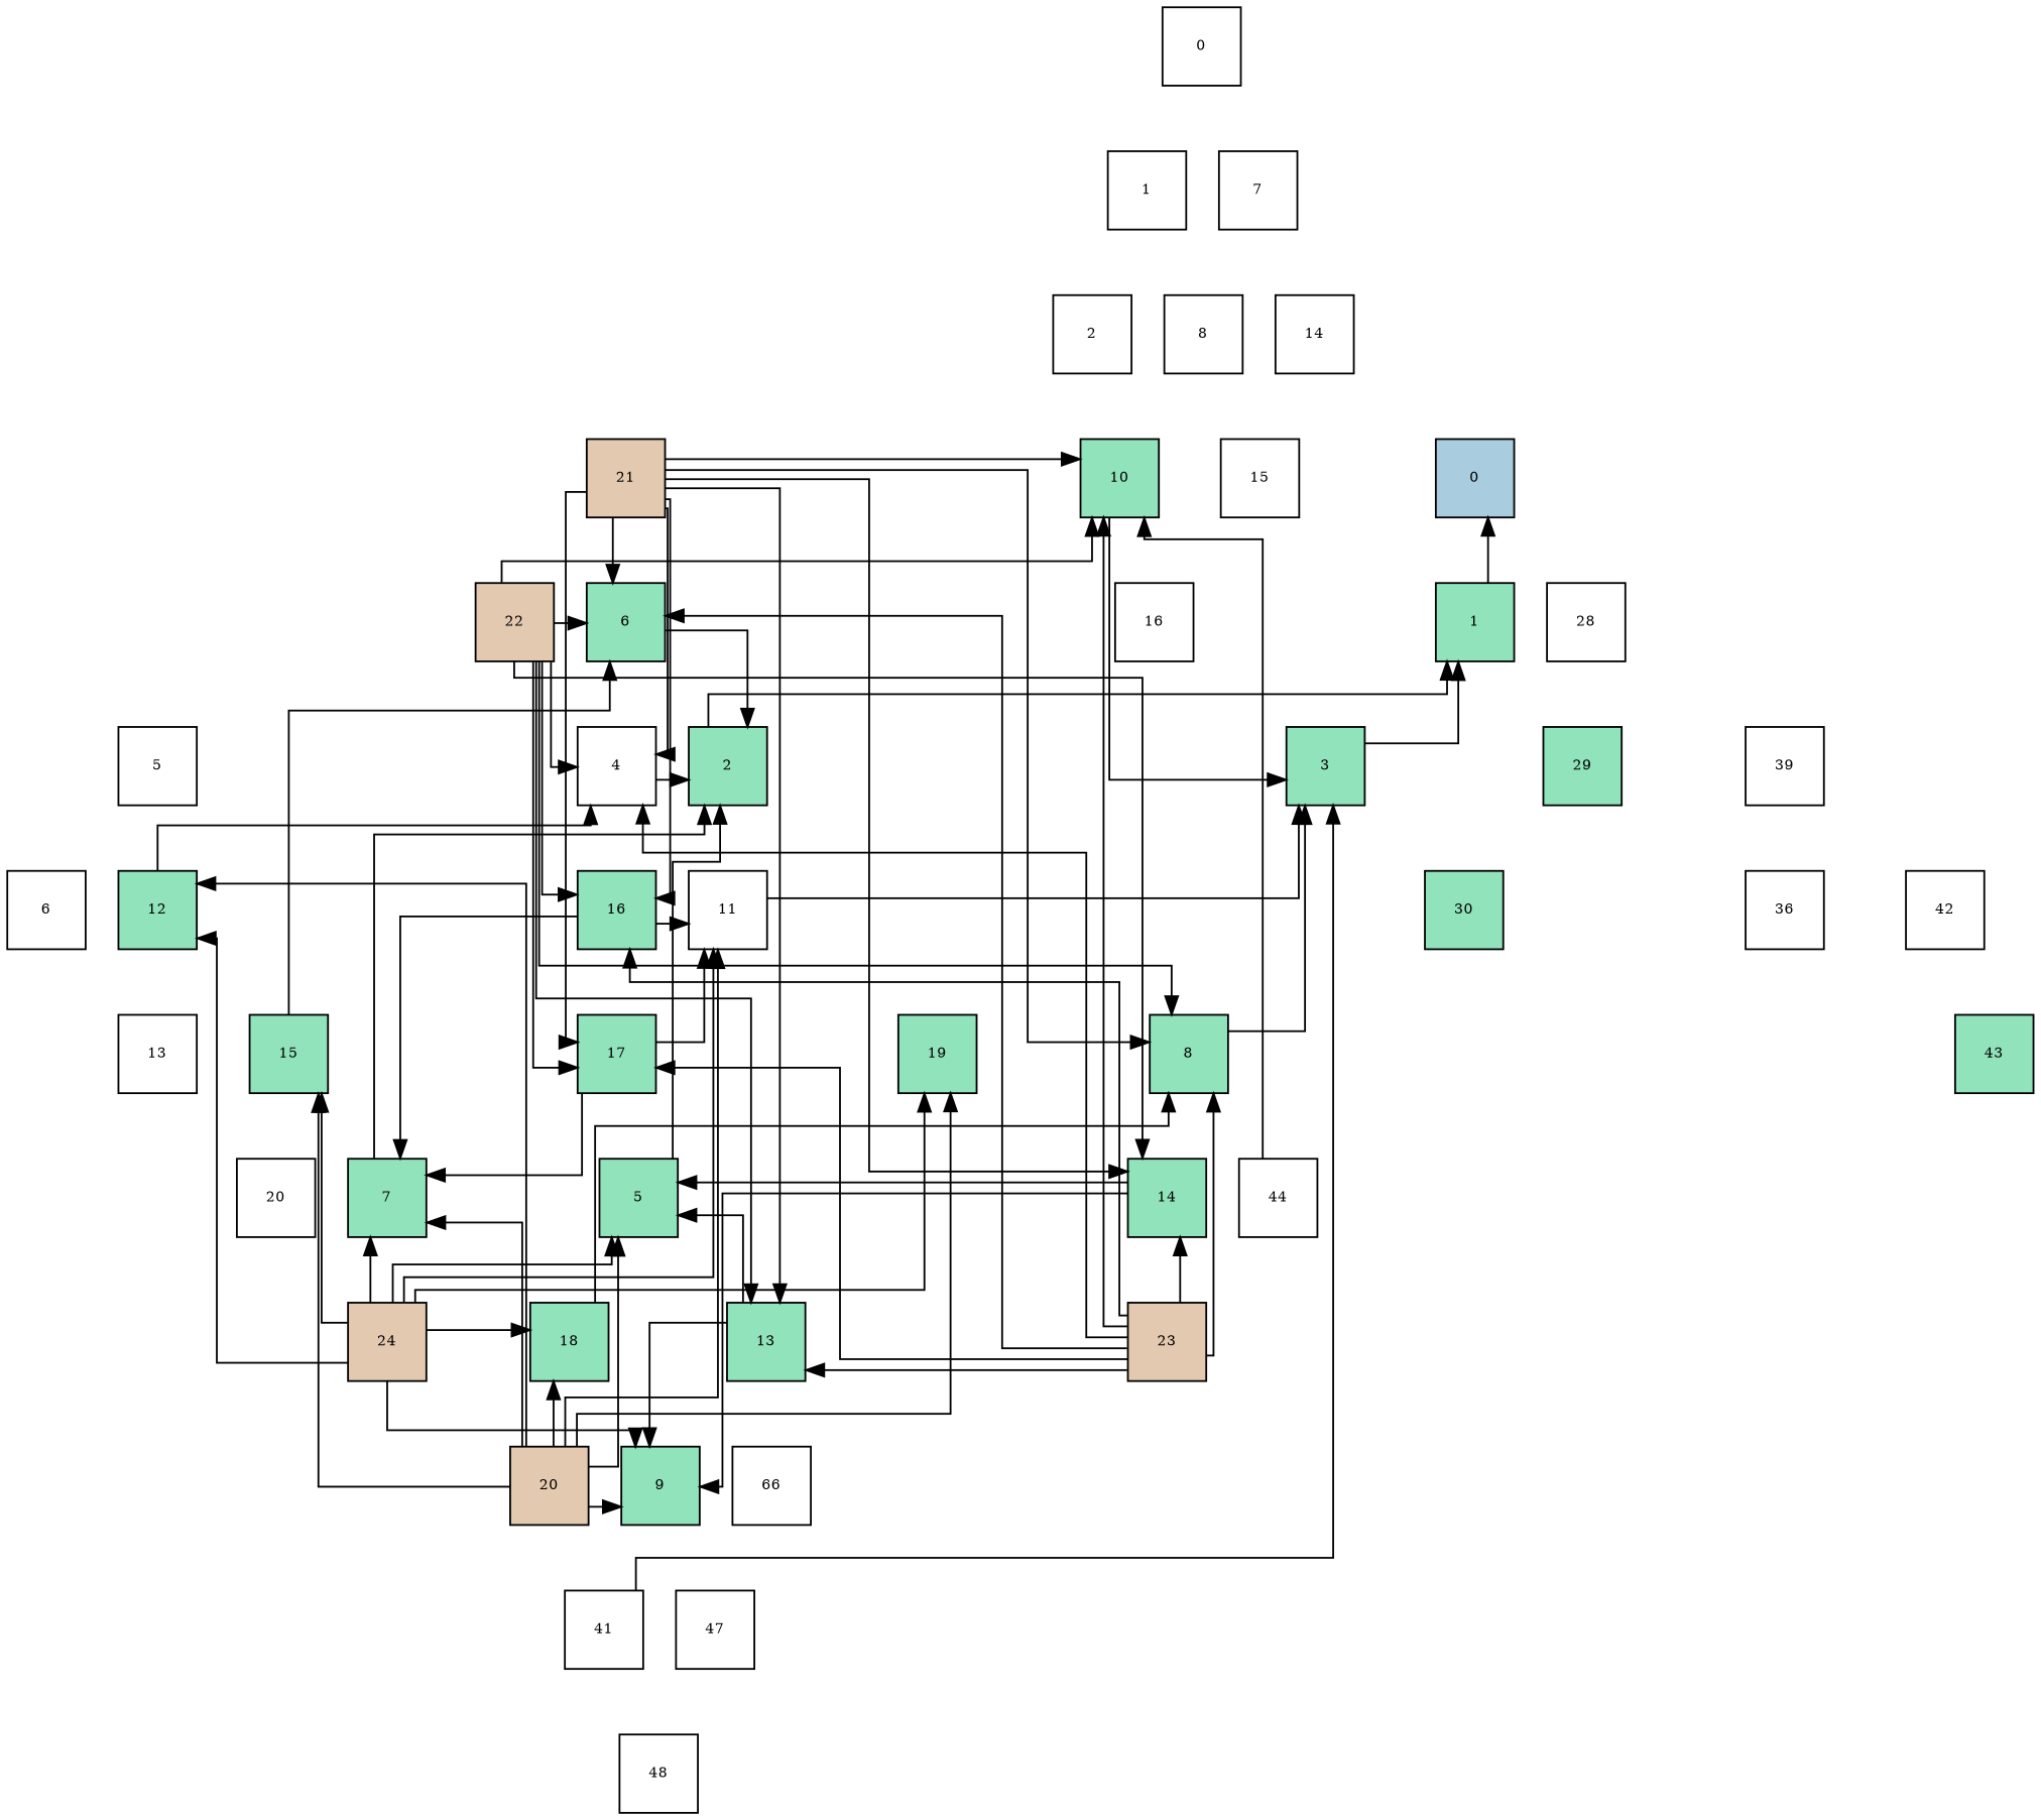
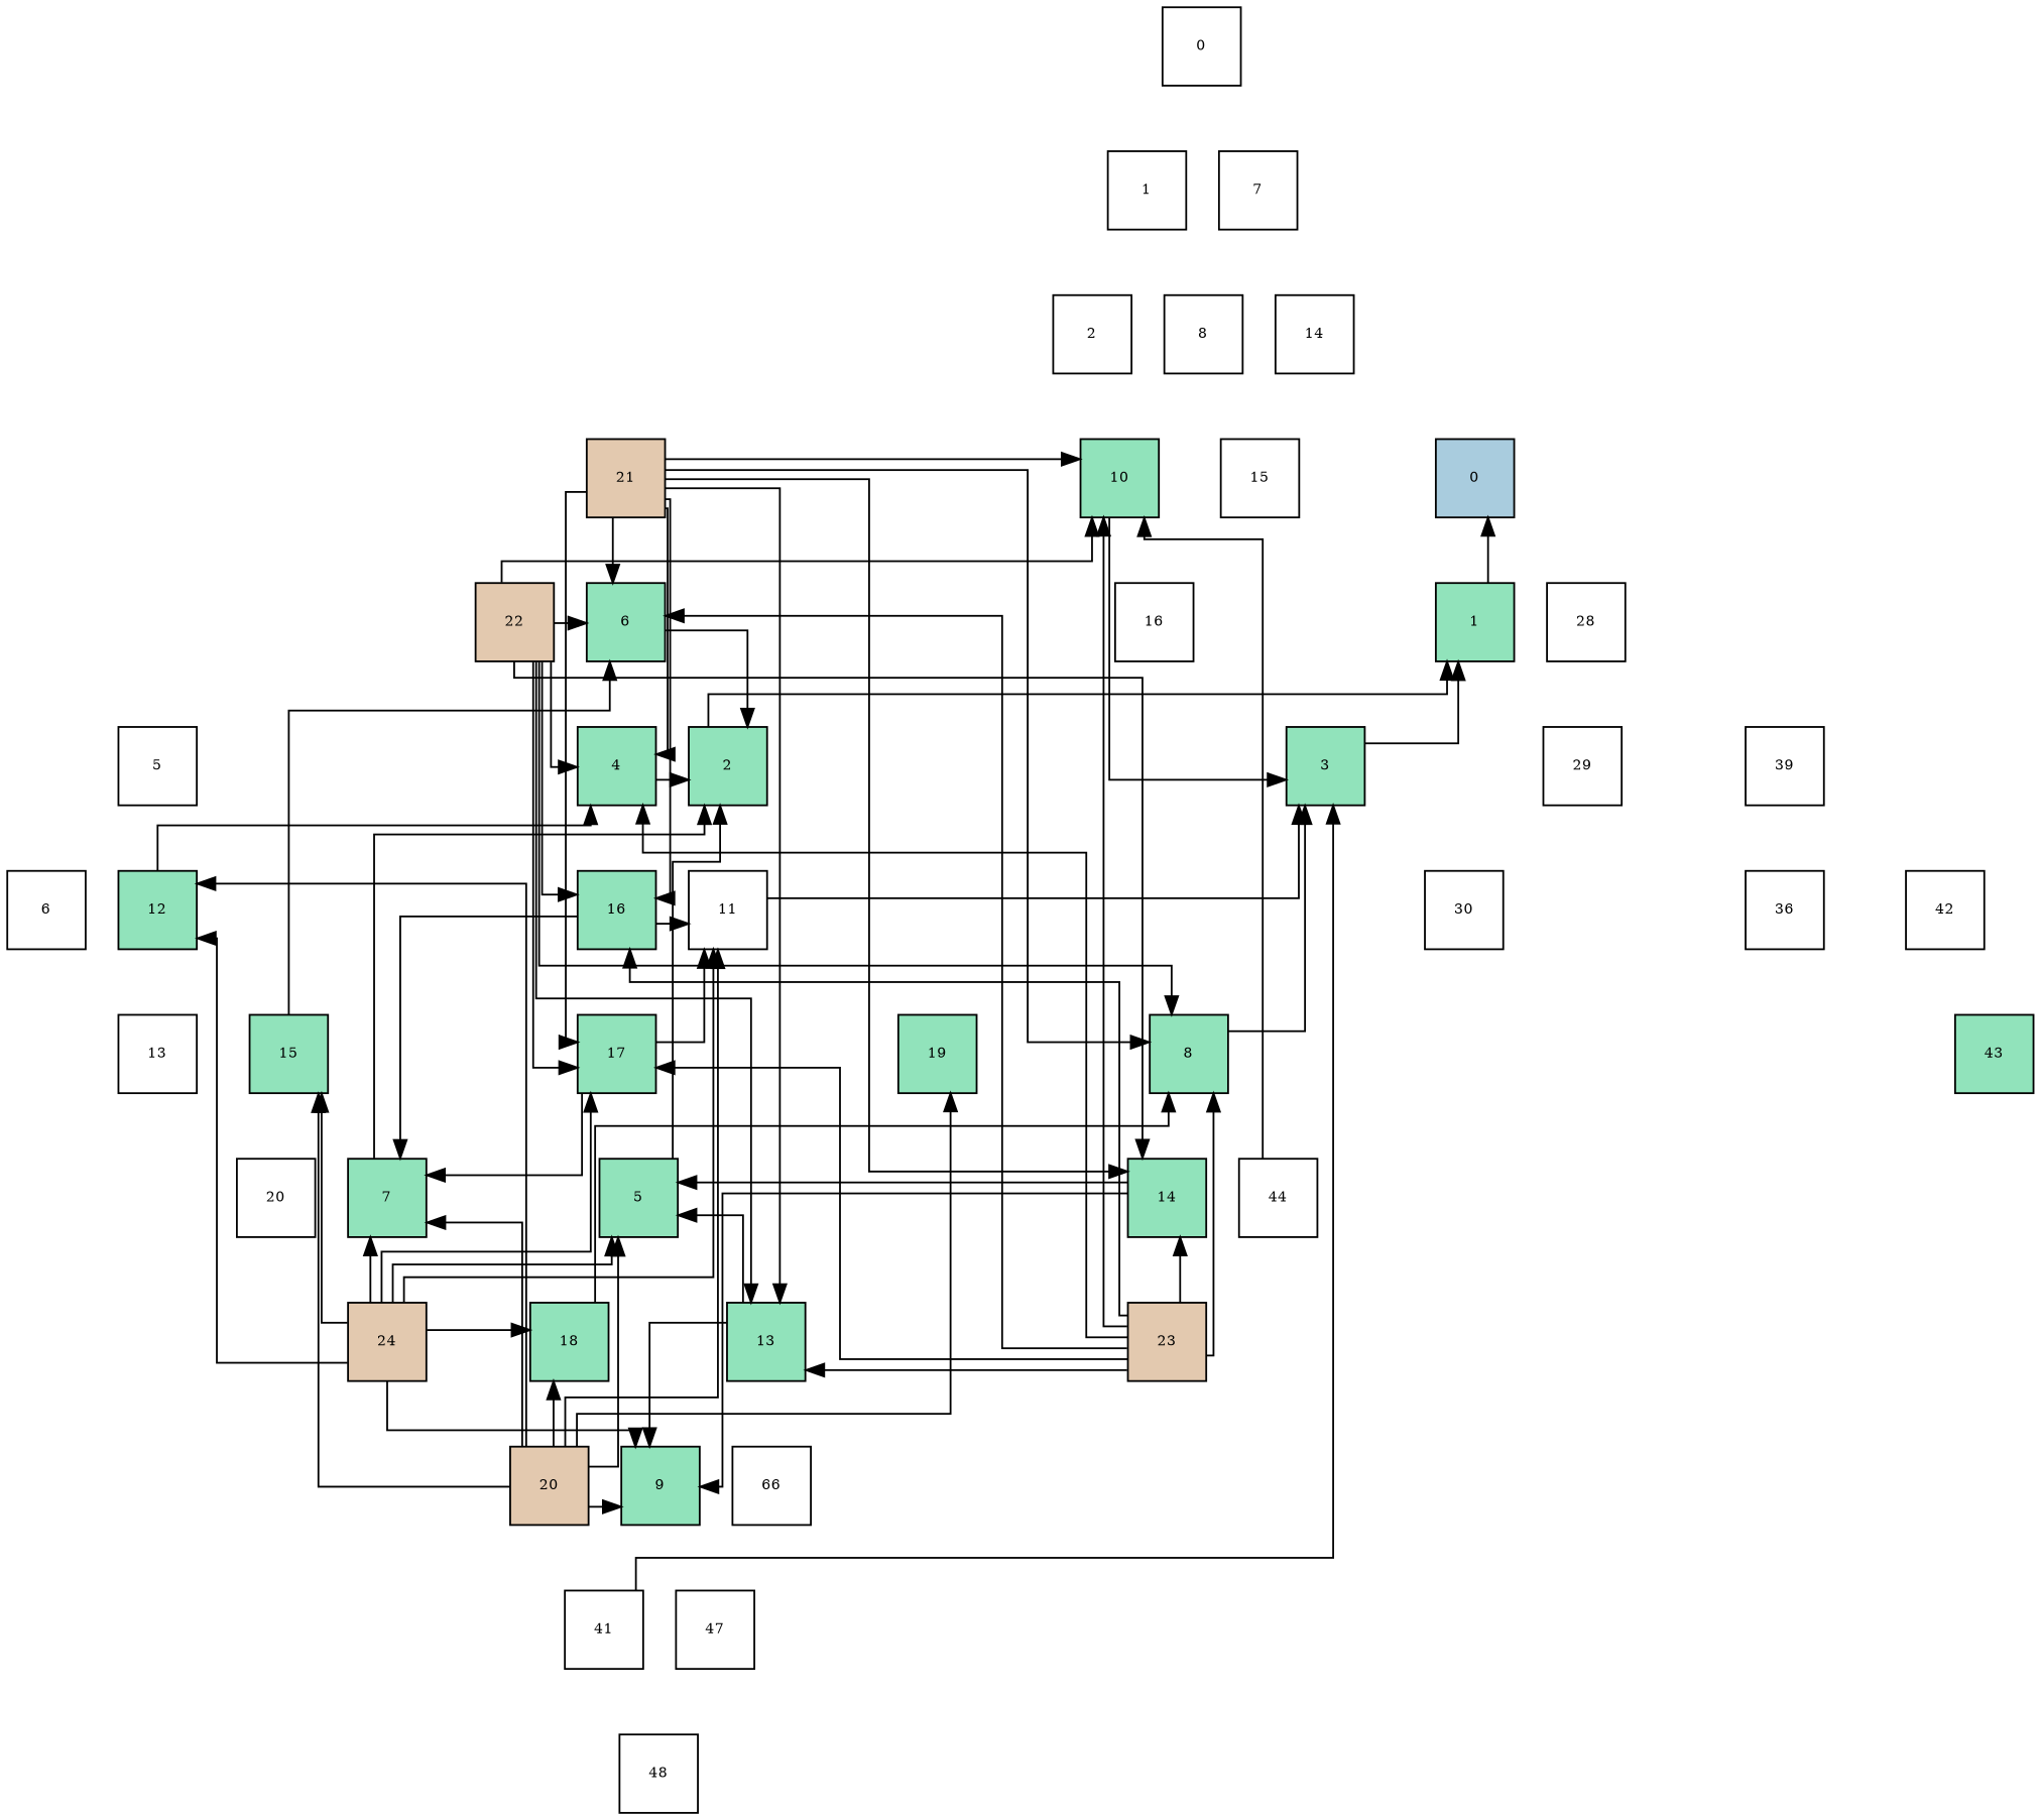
  digraph {
    rank=same
    rankdir=TB
    splines=ortho
    node [fillcolor="#ffffff" fixedsize=true fontsize=8 shape=square style=filled]
    edge [constraint=true style=invis]
    n1 [label=0 width=0.6]
    n2 [label=1 width=0.6]
    n3 [label=7 width=0.6]
    n4 [label=2 width=0.6]
    n5 [label=8 width=0.6]
    n6 [label=14 width=0.6]
    n7 [fillcolor="#e3c9af" label=21 width=0.6]
    n8 [fillcolor="#91e3bb" label=10 width=0.6]
    n9 [label=15 width=0.6]
    n10 [fillcolor="#e3c9af" label=22 width=0.6]
    n11 [fillcolor="#91e3bb" label=6 width=0.6]
-   n12 [label=4 width=0.6]
+   n12 [fillcolor="#91e3bb" label=4 width=0.6]
    n13 [fillcolor="#91e3bb" label=16 width=0.6]
    n14 [fillcolor="#91e3bb" label=17 width=0.6]
    n15 [fillcolor="#91e3bb" label=8 width=0.6]
    n16 [fillcolor="#91e3bb" label=14 width=0.6]
    n17 [fillcolor="#91e3bb" label=13 width=0.6]
    n18 [label=16 width=0.6]
    n19 [fillcolor="#91e3bb" label=3 width=0.6]
    n20 [label=5 width=0.6]
    n21 [fillcolor="#91e3bb" label=2 width=0.6]
    n22 [fillcolor="#91e3bb" label=12 width=0.6]
    n23 [fillcolor="#91e3bb" label=15 width=0.6]
    n24 [label=11 width=0.6]
    n25 [fillcolor="#91e3bb" label=7 width=0.6]
    n26 [fillcolor="#91e3bb" label=5 width=0.6]
    n27 [label=44 width=0.6]
    n28 [fillcolor="#91e3bb" label=9 width=0.6]
    n29 [fillcolor="#e3c9af" label=23 width=0.6]
    n30 [label=66 width=0.6]
    n31 [label=6 width=0.6]
    n32 [label=13 width=0.6]
    n33 [label=20 width=0.6]
    n34 [fillcolor="#a9ccde" label=0 width=0.6]
    n35 [fillcolor="#91e3bb" label=1 width=0.6]
-   n36 [fillcolor="#91e3bb" label=30 width=0.6]
+   n36 [label=30 width=0.6]
    n37 [fillcolor="#e3c9af" label=24 width=0.6]
    n38 [label=28 width=0.6]
-   n39 [fillcolor="#91e3bb" label=29 width=0.6]
+   n39 [label=29 width=0.6]
    n40 [fillcolor="#91e3bb" label=19 width=0.6]
    n41 [fillcolor="#91e3bb" label=18 width=0.6]
    n42 [fillcolor="#e3c9af" label=20 width=0.6]
    n43 [label=39 width=0.6]
    n44 [label=36 width=0.6]
    n45 [label=41 width=0.6]
    n46 [label=47 width=0.6]
    n47 [label=42 width=0.6]
    n48 [fillcolor="#91e3bb" label=43 width=0.6]
    n49 [label=48 width=0.6]
    n1 -> n2
    n1 -> n3
    n2 -> n4
    n2 -> n5
    n3 -> n5
    n3 -> n6
    n4 -> n7
    n4 -> n8
    n5 -> n8
    n5 -> n9
    n6 -> n9
    n6 -> n34
    n7 -> n8 [constraint=false style=vis]
    n7 -> n10
    n7 -> n11 [constraint=false style=vis]
    n7 -> n11
    n7 -> n12 [constraint=false style=vis]
    n7 -> n13 [constraint=false style=vis]
    n7 -> n14 [constraint=false style=vis]
    n7 -> n15 [constraint=false style=vis]
    n7 -> n16 [constraint=false style=vis]
    n7 -> n17 [constraint=false style=vis]
    n8 -> n11
    n8 -> n18
    n8 -> n19 [constraint=false style=vis]
    n9 -> n18
    n9 -> n35
    n10 -> n8 [constraint=false style=vis]
    n10 -> n11 [constraint=false style=vis]
    n10 -> n12 [constraint=false style=vis]
    n10 -> n12
    n10 -> n13 [constraint=false style=vis]
    n10 -> n14 [constraint=false style=vis]
    n10 -> n15 [constraint=false style=vis]
    n10 -> n16 [constraint=false style=vis]
    n10 -> n17 [constraint=false style=vis]
    n10 -> n20
    n11 -> n12
    n11 -> n21 [constraint=false style=vis]
    n11 -> n21
    n12 -> n13
    n12 -> n21 [constraint=false style=vis]
    n12 -> n22
    n13 -> n14
    n13 -> n23
    n13 -> n24 [constraint=false style=vis]
    n13 -> n25 [constraint=false style=vis]
    n14 -> n24 [constraint=false style=vis]
    n14 -> n25 [constraint=false style=vis]
    n14 -> n25
    n14 -> n26
    n15 -> n16
    n15 -> n19 [constraint=false style=vis]
    n15 -> n27
    n16 -> n17
    n16 -> n26 [constraint=false style=vis]
    n16 -> n28 [constraint=false style=vis]
    n16 -> n29
    n17 -> n26 [constraint=false style=vis]
    n17 -> n28 [constraint=false style=vis]
    n17 -> n28
    n17 -> n30
    n18 -> n19
    n18 -> n21
    n19 -> n24
    n19 -> n35 [constraint=false style=vis]
    n19 -> n36
    n20 -> n22
    n20 -> n31
    n21 -> n13
    n21 -> n24
    n21 -> n35 [constraint=false style=vis]
    n22 -> n12 [constraint=false style=vis]
    n22 -> n23
    n22 -> n32
    n23 -> n11 [constraint=false style=vis]
    n23 -> n25
    n23 -> n33
    n24 -> n14
    n24 -> n19 [constraint=false style=vis]
    n24 -> n40
    n25 -> n21 [constraint=false style=vis]
    n25 -> n37
    n25 -> n41
    n26 -> n17
    n26 -> n21 [constraint=false style=vis]
    n26 -> n41
    n27 -> n8 [constraint=false style=vis]
    n27 -> n29
    n28 -> n45
    n28 -> n46
    n29 -> n8 [constraint=false style=vis]
    n29 -> n11 [constraint=false style=vis]
    n29 -> n12 [constraint=false style=vis]
    n29 -> n13 [constraint=false style=vis]
    n29 -> n14 [constraint=false style=vis]
    n29 -> n15 [constraint=false style=vis]
    n29 -> n16 [constraint=false style=vis]
    n29 -> n17 [constraint=false style=vis]
    n29 -> n30
    n30 -> n46
    n31 -> n32
    n32 -> n33
    n33 -> n37
    n34 -> n35
    n34 -> n38
    n35 -> n19
    n35 -> n34 [constraint=false style=vis]
    n35 -> n39
    n36 -> n15
    n36 -> n40
    n37 -> n22 [constraint=false style=vis]
    n37 -> n23 [constraint=false style=vis]
    n37 -> n24 [constraint=false style=vis]
    n37 -> n25 [constraint=false style=vis]
    n37 -> n26 [constraint=false style=vis]
    n37 -> n28 [constraint=false style=vis]
-   n37 -> n40 [constraint=false style=vis]
+   n37 -> n14 [constraint=false style=vis]
    n37 -> n41 [constraint=false style=vis]
    n37 -> n42
    n38 -> n39
    n38 -> n43
    n39 -> n36
    n39 -> n44
    n40 -> n16
    n40 -> n26
    n41 -> n15 [constraint=false style=vis]
    n41 -> n28
    n41 -> n42
    n42 -> n22 [constraint=false style=vis]
    n42 -> n23 [constraint=false style=vis]
    n42 -> n24 [constraint=false style=vis]
    n42 -> n25 [constraint=false style=vis]
    n42 -> n26 [constraint=false style=vis]
    n42 -> n28 [constraint=false style=vis]
    n42 -> n40 [constraint=false style=vis]
    n42 -> n41 [constraint=false style=vis]
    n42 -> n45
    n43 -> n44
    n43 -> n47
    n44 -> n15
    n44 -> n48
    n45 -> n19 [constraint=false style=vis]
    n45 -> n49
    n46 -> n49
    n47 -> n48
    n48 -> n27
  }
